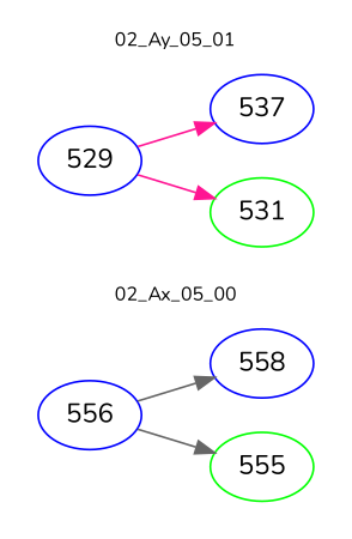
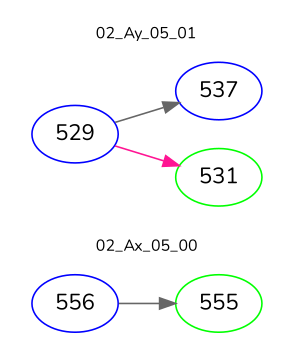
  digraph {
    fontname=Nunito
    rankdir=LR
    node [color=blue fontname=Nunito]
    edge [color=gray40 fontname=Nunito]
    n1 [label=556]
    n2 [color=green label=555]
-   n3 [label=558]
    n4 [label=529]
    n5 [color=green label=531]
    n6 [label=537]
    subgraph cluster_1 {
      color=white
      fontsize=10
      label="02_Ax_05_00"
      n1
      n2
-     n3
    }
    subgraph cluster_2 {
      color=white
      fontsize=10
      label="02_Ay_05_01"
      n4
      n5
      n6
    }
    n1 -> n2
-   n1 -> n3
    n4 -> n5 [color=deeppink]
-   n4 -> n6 [color=deeppink]
+   n4 -> n6
  }
